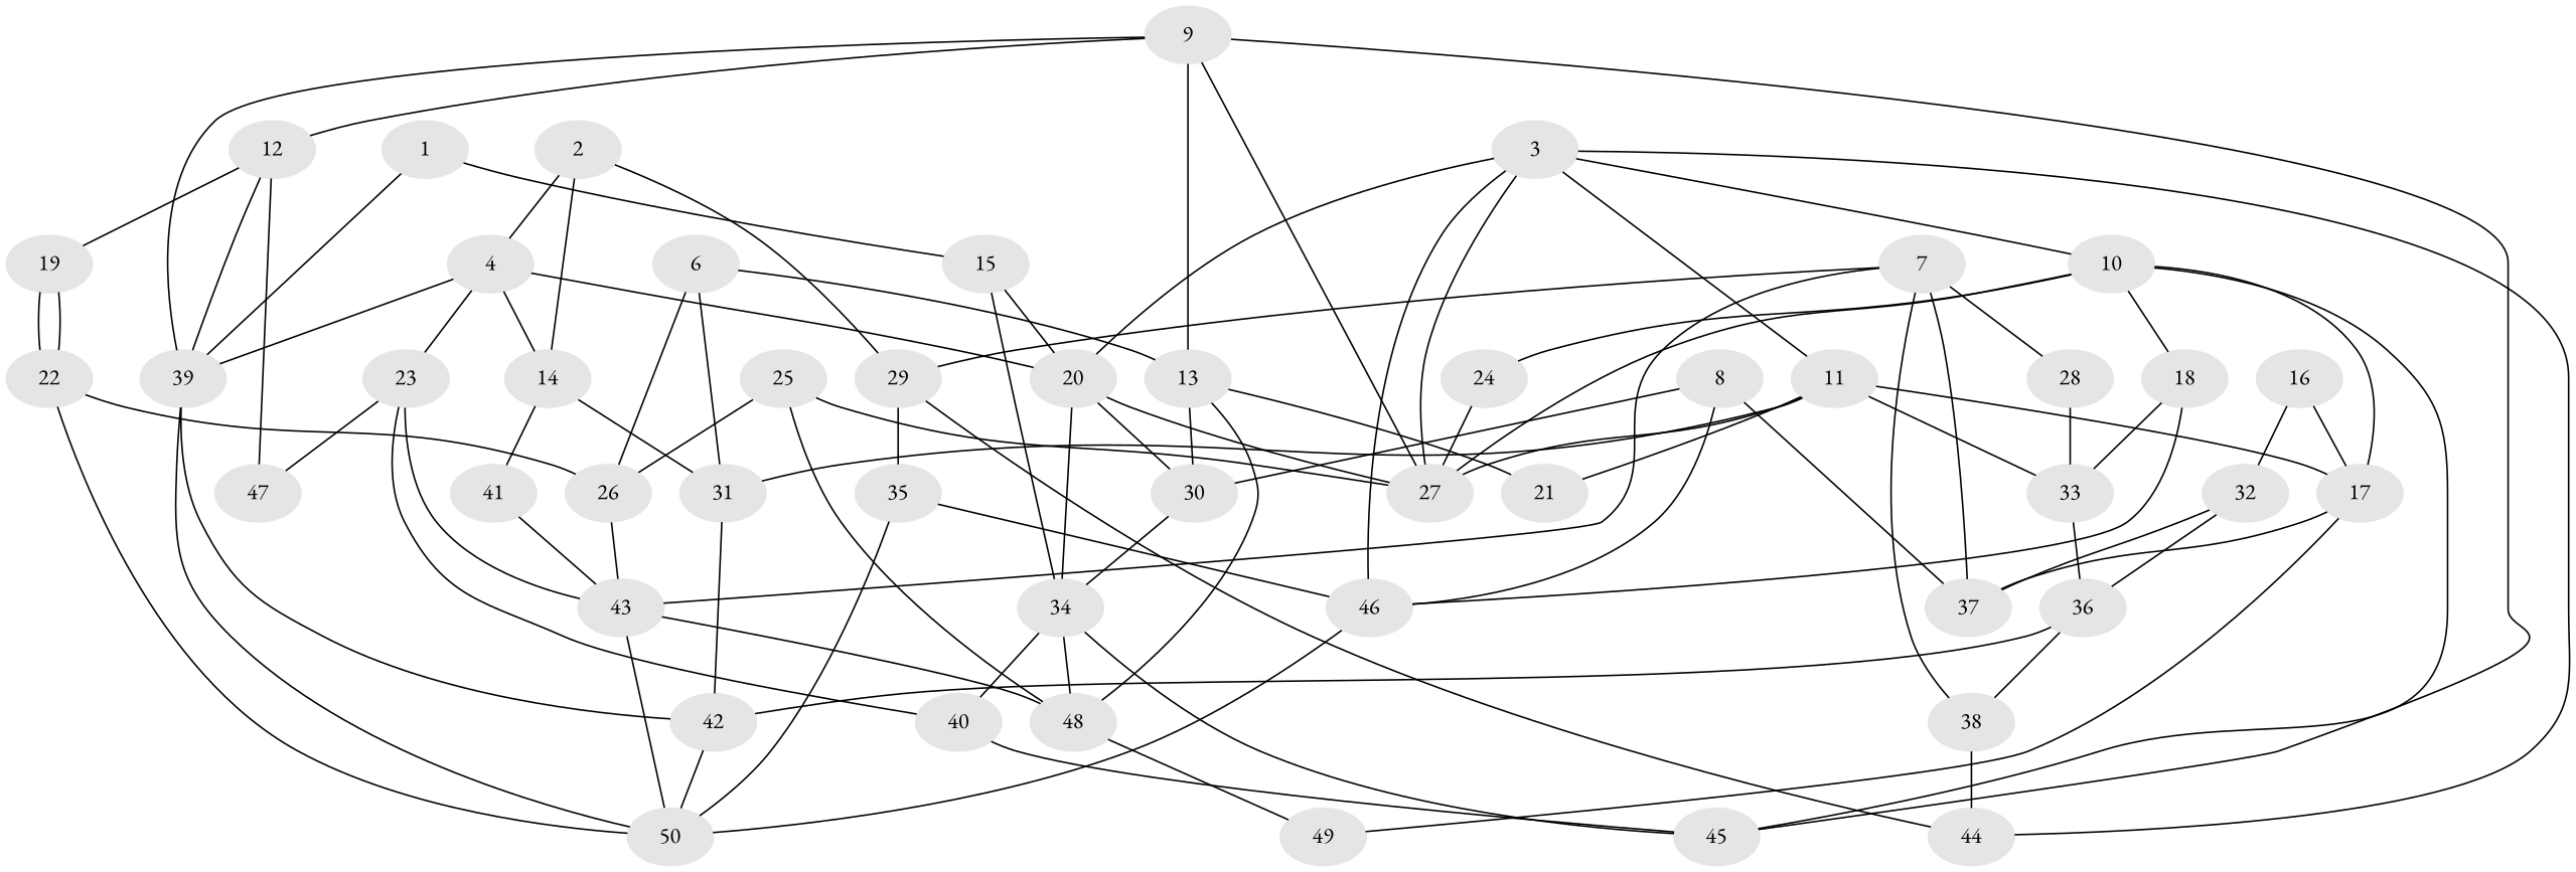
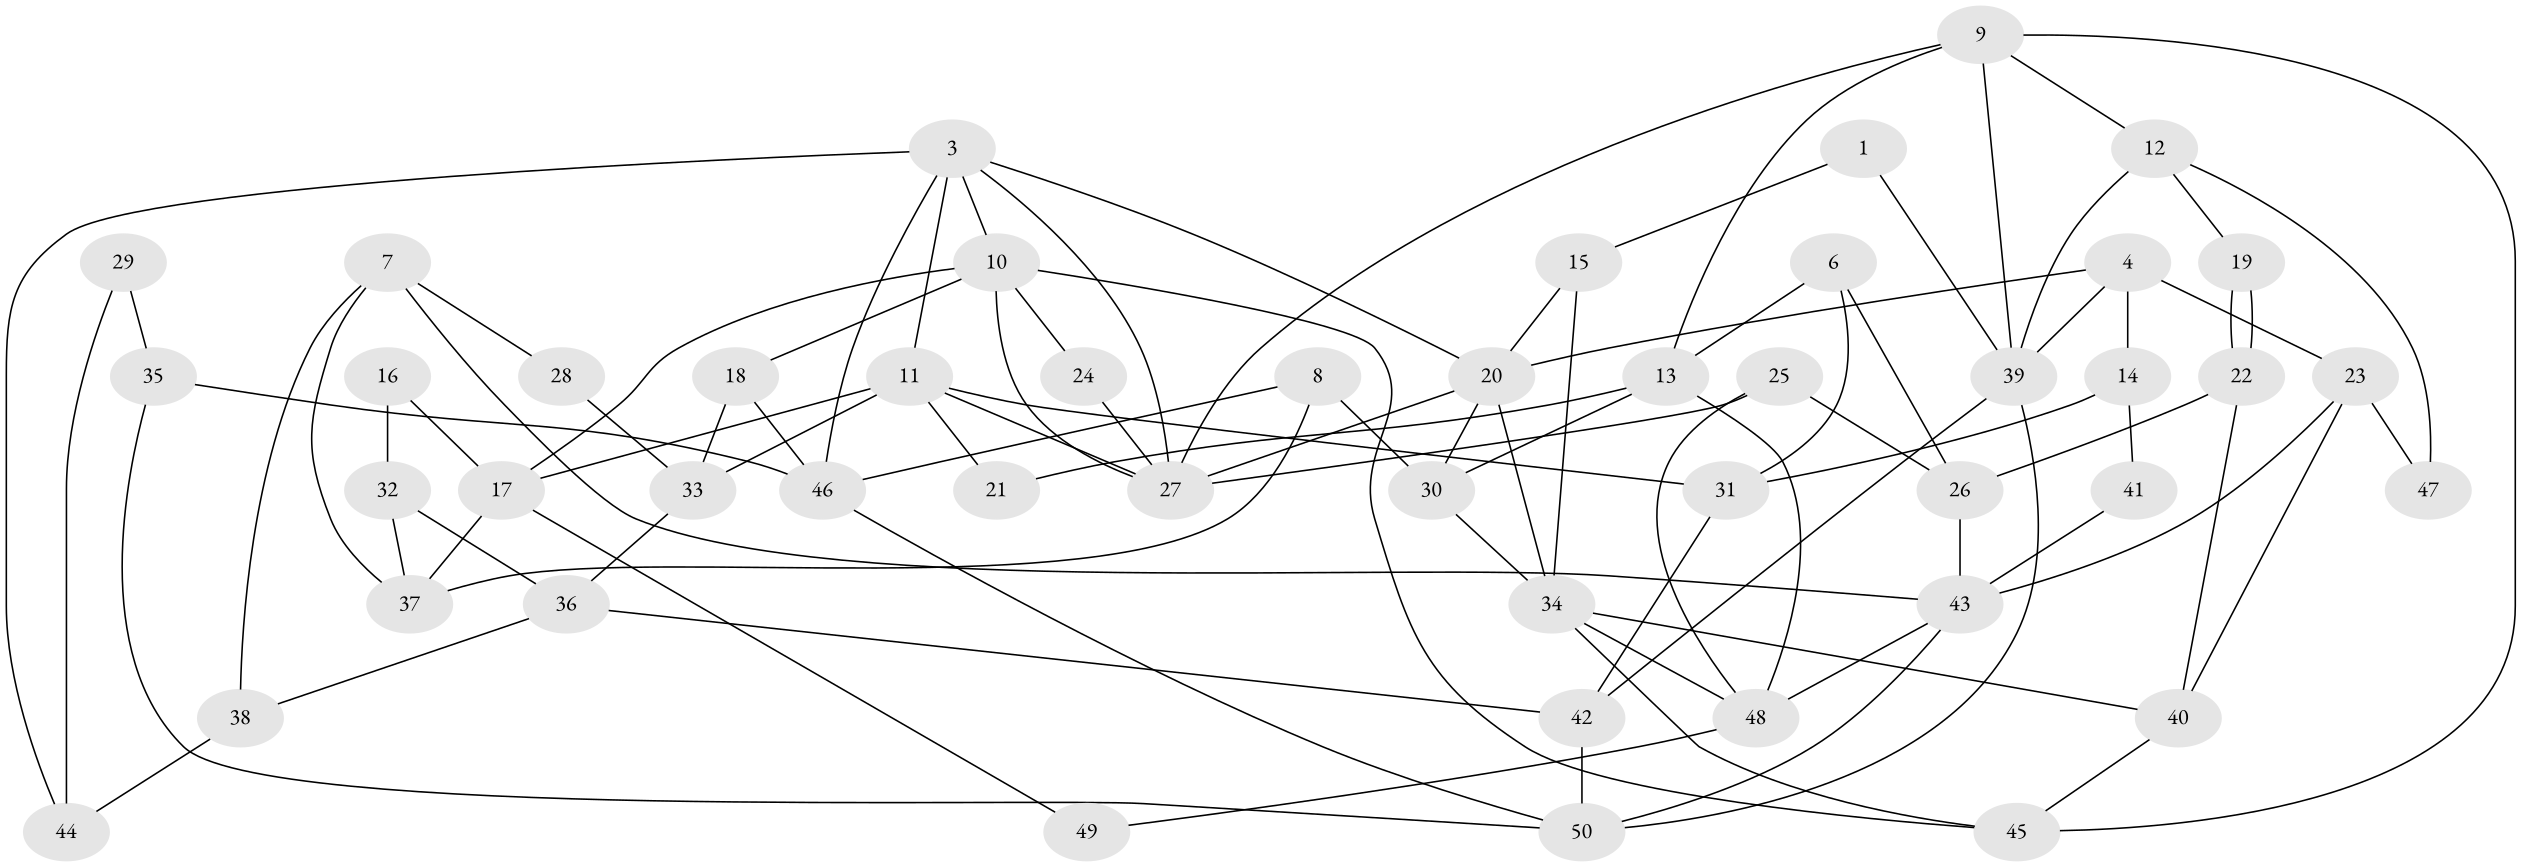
  graph {
    fontname="EB Garamond"
    node [color=gray90 fontname="EB Garamond" style=filled]
    edge [fontname="EB Garamond"]
    1
    15
    39
    20
    34
    42
    50
-   2
    4
    14
    29
    23
    31
    41
    27
    30
    44
    35
    3
    10
    11
    46
    24
    45
    17
    18
    21
    33
    43
    47
    40
    6
    13
    26
    48
    7
    28
    37
    38
    8
    9
    12
    19
    49
    36
    22
    16
    32
    25
    1 -- 15
    1 -- 39
    15 -- 20
    15 -- 34
    39 -- 42
    39 -- 50
    20 -- 34
    20 -- 27
    20 -- 30
    34 -- 45
    34 -- 40
    34 -- 48
    42 -- 50
-   2 -- 4
-   2 -- 14
-   2 -- 29
    4 -- 39
    4 -- 20
    4 -- 14
    4 -- 23
    14 -- 31
    14 -- 41
    29 -- 44
    29 -- 35
    23 -- 43
    23 -- 47
    23 -- 40
    31 -- 42
    41 -- 43
    30 -- 34
    35 -- 50
    35 -- 46
    3 -- 20
    3 -- 27
    3 -- 44
    3 -- 10
    3 -- 11
    3 -- 46
    10 -- 27
    10 -- 24
    10 -- 45
    10 -- 17
    10 -- 18
    11 -- 31
    11 -- 27
    11 -- 17
    11 -- 21
    11 -- 33
    46 -- 50
    24 -- 27
    17 -- 37
    17 -- 49
    18 -- 46
    18 -- 33
    33 -- 36
    43 -- 50
    43 -- 48
    40 -- 45
    6 -- 31
    6 -- 13
    6 -- 26
    13 -- 30
    13 -- 21
    13 -- 48
    26 -- 43
    48 -- 49
-   7 -- 29
    7 -- 43
    7 -- 28
    7 -- 37
    7 -- 38
    28 -- 33
    38 -- 44
    8 -- 30
    8 -- 46
    8 -- 37
    9 -- 39
    9 -- 27
    9 -- 45
    9 -- 13
    9 -- 12
    12 -- 39
    12 -- 47
    12 -- 19
    19 -- 22
    19 -- 22
    36 -- 42
    36 -- 38
-   22 -- 50
+   22 -- 40
    22 -- 26
    16 -- 17
    16 -- 32
    32 -- 37
    32 -- 36
    25 -- 27
    25 -- 26
    25 -- 48
  }
